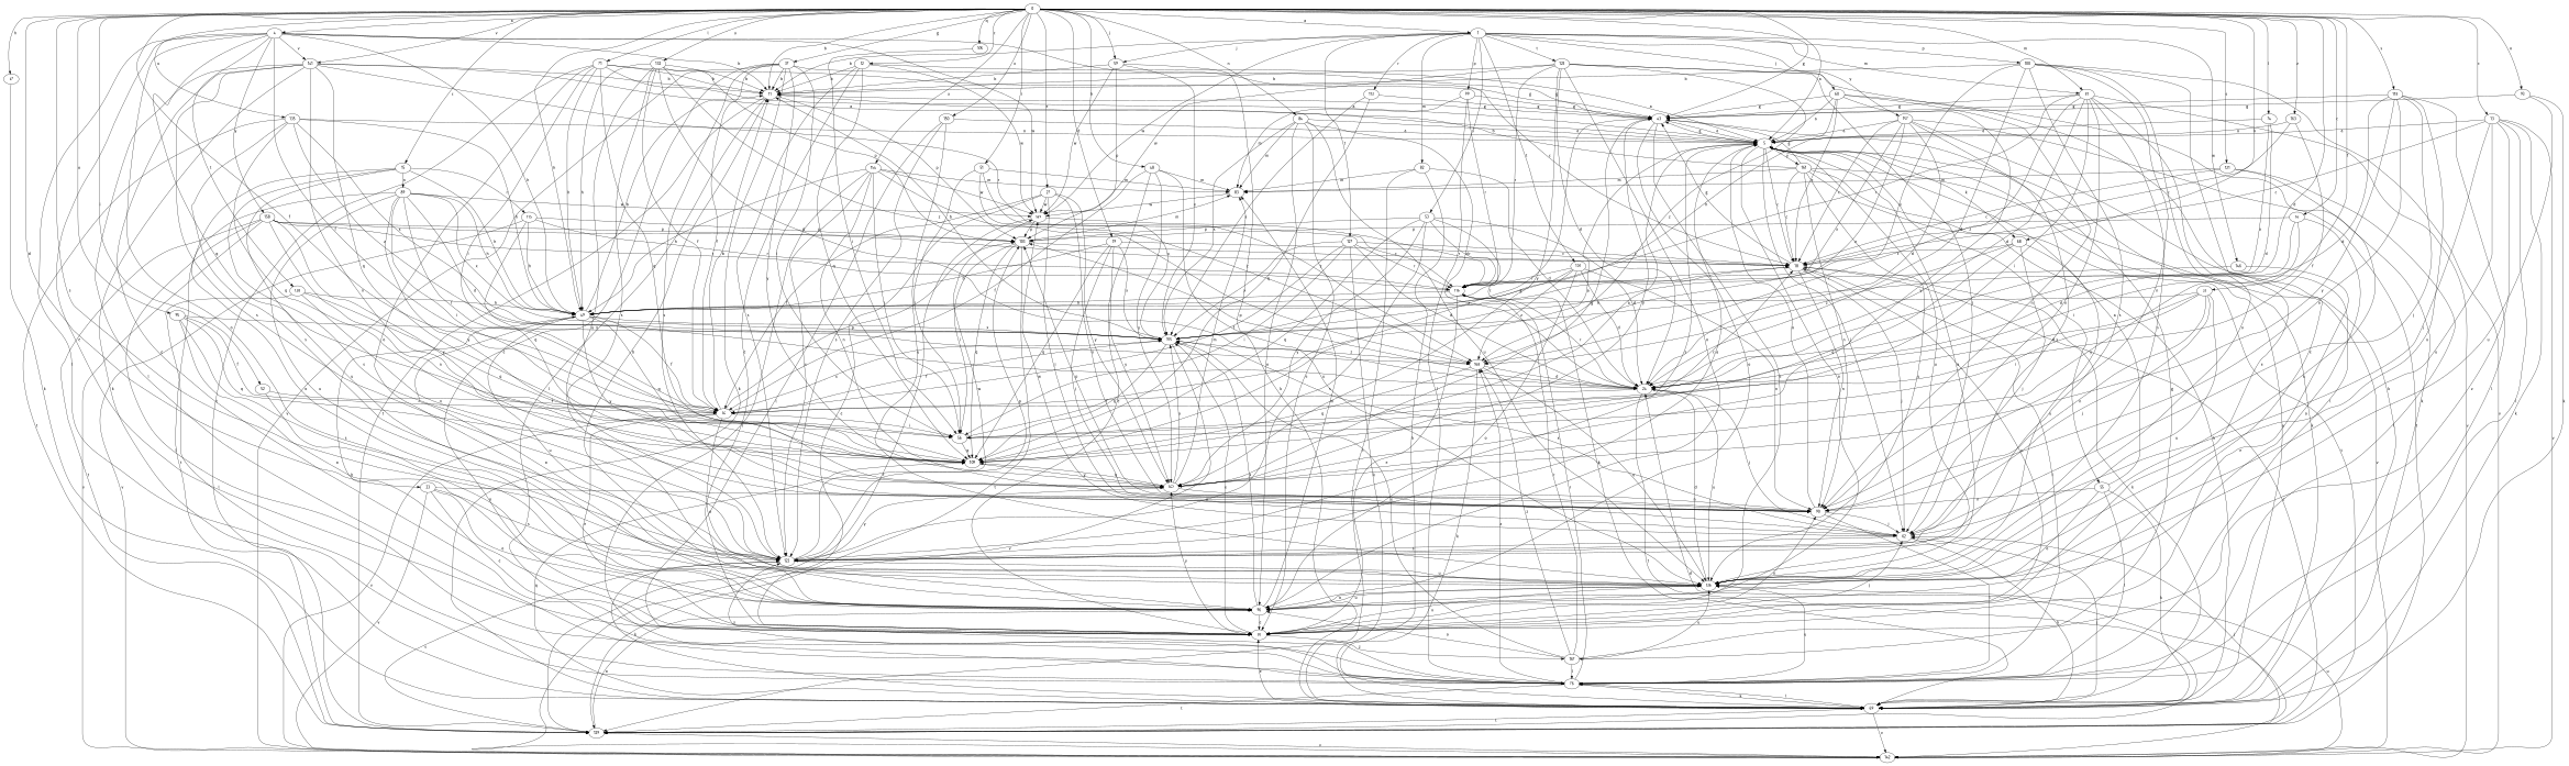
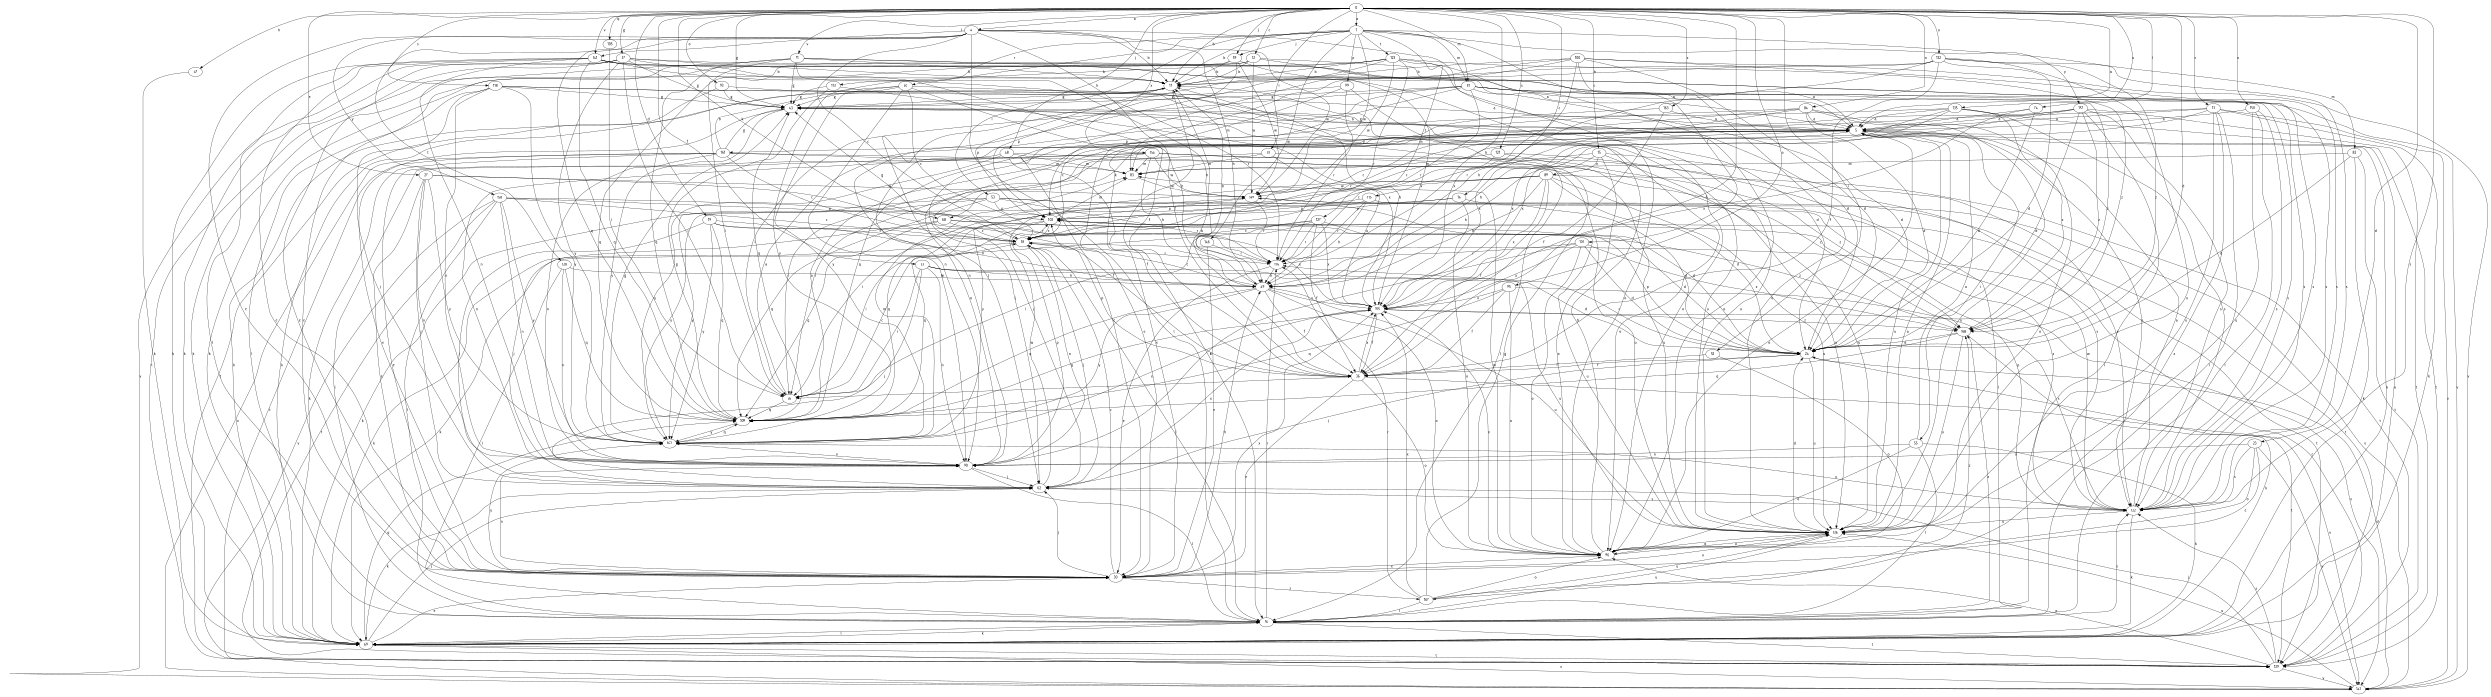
  strict digraph {
    fontname="Fira Sans"
    node [fontname="Fira Sans"]
    edge [fontname="Fira Sans"]
    0
    1
    4
    5
    11
    12
    13
    14
    15
    19
    23
    24
    27
    33
    36
    37
    43
    47
    48
    49
    51
    52
    59
    68
    71
    74
    81
    84
    93
    95
    105
    118
    121
    122
    132
    135
    141
    150
    154
    163
    53
    60
    82
    99
    100
    113
    123
    126
    127
    146
    149
    157
    18
    30
    76
    96
    109
    128
    158
    55
    62
    69
    136
    161
    103
    129
    142
    167
    162
    89
    115
    155
    90
    116
    56
    83
    168
    0 -> 1 [label=a]
    0 -> 4 [label=a]
    0 -> 5 [label=a]
    0 -> 11 [label=b]
    0 -> 12 [label=c]
    0 -> 13 [label=c]
    0 -> 14 [label=c]
    0 -> 15 [label=c]
    0 -> 19 [label=d]
    0 -> 23 [label=d]
    0 -> 24 [label=d]
    0 -> 27 [label=e]
    0 -> 33 [label=f]
    0 -> 36 [label=f]
    0 -> 37 [label=g]
    0 -> 43 [label=g]
    0 -> 47 [label=h]
    0 -> 48 [label=h]
    0 -> 49 [label=h]
    0 -> 51 [label=i]
    0 -> 52 [label=i]
    0 -> 59 [label=j]
    0 -> 68 [label=k]
    0 -> 71 [label=l]
    0 -> 74 [label=l]
    0 -> 81 [label=m]
    0 -> 84 [label=n]
    0 -> 93 [label=o]
    0 -> 95 [label=o]
    0 -> 105 [label=q]
    0 -> 118 [label=s]
    0 -> 121 [label=s]
    0 -> 122 [label=s]
    0 -> 132 [label=u]
    0 -> 135 [label=u]
    0 -> 141 [label=v]
    0 -> 150 [label=x]
    0 -> 154 [label=x]
    0 -> 163 [label=z]
    1 -> 11 [label=b]
    1 -> 59 [label=j]
    1 -> 81 [label=m]
    1 -> 53 [label=i]
    1 -> 60 [label=j]
    1 -> 82 [label=m]
    1 -> 99 [label=p]
-   1 -> 100 [label=p]
    1 -> 113 [label=r]
    1 -> 123 [label=t]
    1 -> 126 [label=t]
    1 -> 127 [label=t]
    1 -> 146 [label=w]
    1 -> 149 [label=w]
    1 -> 157 [label=y]
    4 -> 11 [label=b]
    4 -> 36 [label=f]
    4 -> 49 [label=h]
    4 -> 141 [label=v]
    4 -> 149 [label=w]
    4 -> 18 [label=c]
    4 -> 30 [label=e]
    4 -> 76 [label=l]
    4 -> 96 [label=o]
    4 -> 109 [label=q]
    4 -> 128 [label=t]
    4 -> 158 [label=y]
    5 -> 43 [label=g]
    5 -> 68 [label=k]
    5 -> 122 [label=s]
    5 -> 18 [label=c]
    5 -> 96 [label=o]
    5 -> 55 [label=i]
    5 -> 62 [label=j]
    5 -> 69 [label=k]
    5 -> 136 [label=u]
    5 -> 161 [label=y]
    11 -> 43 [label=g]
    11 -> 76 [label=l]
    11 -> 103 [label=p]
    11 -> 129 [label=t]
    12 -> 5 [label=a]
    12 -> 11 [label=b]
    12 -> 122 [label=s]
    12 -> 149 [label=w]
    12 -> 30 [label=e]
    12 -> 109 [label=q]
    13 -> 5 [label=a]
    13 -> 18 [label=c]
    13 -> 76 [label=l]
    13 -> 62 [label=j]
    13 -> 69 [label=k]
    13 -> 136 [label=u]
    13 -> 142 [label=v]
    13 -> 167 [label=z]
    14 -> 24 [label=d]
    14 -> 96 [label=o]
    14 -> 103 [label=p]
    14 -> 162 [label=y]
    15 -> 49 [label=h]
    15 -> 122 [label=s]
    15 -> 96 [label=o]
    15 -> 136 [label=u]
    15 -> 89 [label=n]
    15 -> 115 [label=r]
    19 -> 49 [label=h]
    19 -> 18 [label=c]
    19 -> 109 [label=q]
    19 -> 62 [label=j]
    19 -> 162 [label=y]
    19 -> 155 [label=x]
    23 -> 122 [label=s]
    23 -> 30 [label=e]
    23 -> 96 [label=o]
    23 -> 142 [label=v]
    23 -> 90 [label=n]
    24 -> 36 [label=f]
    24 -> 62 [label=j]
    24 -> 136 [label=u]
    24 -> 103 [label=p]
    24 -> 129 [label=t]
    24 -> 116 [label=r]
    27 -> 36 [label=f]
    27 -> 149 [label=w]
    27 -> 30 [label=e]
    27 -> 62 [label=j]
    27 -> 162 [label=y]
    27 -> 90 [label=n]
    33 -> 24 [label=d]
    33 -> 49 [label=h]
    33 -> 62 [label=j]
    33 -> 136 [label=u]
    33 -> 90 [label=n]
    33 -> 56 [label=i]
    36 -> 11 [label=b]
    36 -> 30 [label=e]
    36 -> 96 [label=o]
    36 -> 103 [label=p]
    36 -> 142 [label=v]
    36 -> 155 [label=x]
    36 -> 56 [label=i]
    37 -> 11 [label=b]
    37 -> 36 [label=f]
    37 -> 43 [label=g]
    37 -> 122 [label=s]
    37 -> 30 [label=e]
    37 -> 69 [label=k]
    37 -> 142 [label=v]
    37 -> 162 [label=y]
    37 -> 56 [label=i]
    43 -> 5 [label=a]
    43 -> 30 [label=e]
    43 -> 96 [label=o]
    43 -> 162 [label=y]
    47 -> 69 [label=k]
    48 -> 36 [label=f]
    48 -> 30 [label=e]
    48 -> 136 [label=u]
    48 -> 162 [label=y]
    48 -> 83 [label=m]
    49 -> 11 [label=b]
    49 -> 36 [label=f]
    49 -> 18 [label=c]
    49 -> 96 [label=o]
    49 -> 109 [label=q]
    49 -> 136 [label=u]
    49 -> 162 [label=y]
    49 -> 155 [label=x]
    51 -> 155 [label=x]
    51 -> 56 [label=i]
    51 -> 83 [label=m]
    51 -> 168 [label=z]
    52 -> 36 [label=f]
    52 -> 96 [label=o]
    59 -> 11 [label=b]
    59 -> 149 [label=w]
    59 -> 69 [label=k]
    59 -> 103 [label=p]
    59 -> 155 [label=x]
    68 -> 18 [label=c]
    68 -> 109 [label=q]
    68 -> 62 [label=j]
    68 -> 136 [label=u]
    68 -> 168 [label=z]
    71 -> 5 [label=a]
    71 -> 11 [label=b]
    71 -> 43 [label=g]
    71 -> 49 [label=h]
    71 -> 96 [label=o]
    71 -> 109 [label=q]
    71 -> 129 [label=t]
    71 -> 56 [label=i]
    74 -> 5 [label=a]
    74 -> 24 [label=d]
    74 -> 155 [label=x]
    81 -> 24 [label=d]
    81 -> 43 [label=g]
    81 -> 122 [label=s]
    81 -> 30 [label=e]
    81 -> 142 [label=v]
    81 -> 90 [label=n]
    81 -> 116 [label=r]
    81 -> 56 [label=i]
    81 -> 168 [label=z]
    84 -> 5 [label=a]
    84 -> 24 [label=d]
    84 -> 30 [label=e]
    84 -> 96 [label=o]
    84 -> 136 [label=u]
    84 -> 155 [label=x]
    84 -> 83 [label=m]
    93 -> 43 [label=g]
    93 -> 69 [label=k]
    93 -> 136 [label=u]
    95 -> 36 [label=f]
    95 -> 122 [label=s]
    95 -> 96 [label=o]
    95 -> 109 [label=q]
    95 -> 155 [label=x]
    105 -> 56 [label=i]
    118 -> 24 [label=d]
    118 -> 43 [label=g]
    118 -> 76 [label=l]
    118 -> 62 [label=j]
    118 -> 136 [label=u]
    118 -> 162 [label=y]
    118 -> 90 [label=n]
    121 -> 18 [label=c]
    121 -> 76 [label=l]
    121 -> 136 [label=u]
    121 -> 83 [label=m]
    122 -> 5 [label=a]
    122 -> 149 [label=w]
    122 -> 69 [label=k]
    122 -> 136 [label=u]
    122 -> 103 [label=p]
    122 -> 162 [label=y]
    132 -> 11 [label=b]
    132 -> 24 [label=d]
    132 -> 36 [label=f]
    132 -> 49 [label=h]
    132 -> 122 [label=s]
    132 -> 136 [label=u]
    132 -> 103 [label=p]
    132 -> 168 [label=z]
    135 -> 5 [label=a]
    135 -> 49 [label=h]
    135 -> 122 [label=s]
    135 -> 109 [label=q]
    135 -> 129 [label=t]
    135 -> 155 [label=x]
    135 -> 168 [label=z]
    141 -> 5 [label=a]
    141 -> 11 [label=b]
    141 -> 122 [label=s]
    141 -> 30 [label=e]
    141 -> 76 [label=l]
    141 -> 109 [label=q]
    141 -> 69 [label=k]
    141 -> 90 [label=n]
    141 -> 116 [label=r]
    150 -> 5 [label=a]
    150 -> 122 [label=s]
    150 -> 76 [label=l]
    150 -> 136 [label=u]
    154 -> 49 [label=h]
    154 -> 122 [label=s]
    154 -> 149 [label=w]
    154 -> 76 [label=l]
    154 -> 90 [label=n]
    154 -> 56 [label=i]
    154 -> 83 [label=m]
    154 -> 168 [label=z]
    163 -> 5 [label=a]
    163 -> 36 [label=f]
    163 -> 18 [label=c]
    53 -> 24 [label=d]
    53 -> 122 [label=s]
    53 -> 109 [label=q]
    53 -> 69 [label=k]
    53 -> 103 [label=p]
    53 -> 162 [label=y]
    53 -> 116 [label=r]
    60 -> 5 [label=a]
    60 -> 43 [label=g]
    60 -> 49 [label=h]
    60 -> 18 [label=c]
    60 -> 69 [label=k]
    60 -> 162 [label=y]
    60 -> 90 [label=n]
    82 -> 24 [label=d]
    82 -> 69 [label=k]
    82 -> 129 [label=t]
    82 -> 83 [label=m]
    99 -> 43 [label=g]
    99 -> 76 [label=l]
    99 -> 116 [label=r]
    99 -> 83 [label=m]
    100 -> 11 [label=b]
    100 -> 24 [label=d]
    100 -> 122 [label=s]
    100 -> 30 [label=e]
    100 -> 136 [label=u]
    100 -> 142 [label=v]
    100 -> 155 [label=x]
    100 -> 90 [label=n]
    113 -> 43 [label=g]
    113 -> 109 [label=q]
    113 -> 155 [label=x]
    123 -> 11 [label=b]
    123 -> 24 [label=d]
    123 -> 149 [label=w]
    123 -> 96 [label=o]
    123 -> 62 [label=j]
    123 -> 69 [label=k]
    123 -> 162 [label=y]
    123 -> 116 [label=r]
    123 -> 168 [label=z]
    126 -> 24 [label=d]
    126 -> 96 [label=o]
    126 -> 155 [label=x]
    126 -> 90 [label=n]
    126 -> 116 [label=r]
    126 -> 168 [label=z]
    127 -> 24 [label=d]
    127 -> 36 [label=f]
    127 -> 18 [label=c]
    127 -> 69 [label=k]
    127 -> 155 [label=x]
    127 -> 116 [label=r]
    127 -> 56 [label=i]
    146 -> 30 [label=e]
    146 -> 116 [label=r]
    149 -> 103 [label=p]
    149 -> 129 [label=t]
    149 -> 116 [label=r]
    157 -> 5 [label=a]
    157 -> 24 [label=d]
    157 -> 122 [label=s]
    157 -> 18 [label=c]
    157 -> 76 [label=l]
    157 -> 129 [label=t]
    157 -> 155 [label=x]
    157 -> 168 [label=z]
    18 -> 43 [label=g]
    18 -> 76 [label=l]
    18 -> 62 [label=j]
    18 -> 69 [label=k]
    18 -> 90 [label=n]
    18 -> 116 [label=r]
    30 -> 49 [label=h]
    30 -> 18 [label=c]
    30 -> 62 [label=j]
    30 -> 136 [label=u]
    30 -> 167 [label=z]
    30 -> 162 [label=y]
    30 -> 155 [label=x]
    30 -> 90 [label=n]
    76 -> 122 [label=s]
    76 -> 69 [label=k]
    76 -> 136 [label=u]
    76 -> 129 [label=t]
    76 -> 116 [label=r]
    76 -> 168 [label=z]
    96 -> 11 [label=b]
    96 -> 30 [label=e]
    96 -> 136 [label=u]
    96 -> 155 [label=x]
    96 -> 83 [label=m]
    109 -> 5 [label=a]
    109 -> 43 [label=g]
    109 -> 162 [label=y]
    128 -> 49 [label=h]
    128 -> 76 [label=l]
    128 -> 109 [label=q]
    128 -> 90 [label=n]
    158 -> 18 [label=c]
    158 -> 76 [label=l]
    158 -> 103 [label=p]
    158 -> 129 [label=t]
    158 -> 142 [label=v]
    158 -> 162 [label=y]
    158 -> 90 [label=n]
    158 -> 116 [label=r]
    55 -> 5 [label=a]
    55 -> 76 [label=l]
    55 -> 96 [label=o]
    55 -> 69 [label=k]
    55 -> 90 [label=n]
    62 -> 122 [label=s]
    62 -> 149 [label=w]
    62 -> 69 [label=k]
    62 -> 155 [label=x]
    69 -> 5 [label=a]
    69 -> 30 [label=e]
    69 -> 76 [label=l]
    69 -> 109 [label=q]
    69 -> 62 [label=j]
    69 -> 129 [label=t]
    69 -> 142 [label=v]
    136 -> 5 [label=a]
    136 -> 24 [label=d]
    136 -> 96 [label=o]
    161 -> 11 [label=b]
    161 -> 43 [label=g]
    161 -> 18 [label=c]
    161 -> 69 [label=k]
    161 -> 136 [label=u]
    161 -> 129 [label=t]
    161 -> 142 [label=v]
    161 -> 90 [label=n]
    161 -> 83 [label=m]
    103 -> 18 [label=c]
    103 -> 109 [label=q]
    103 -> 129 [label=t]
    103 -> 56 [label=i]
    103 -> 83 [label=m]
    129 -> 122 [label=s]
    129 -> 18 [label=c]
    129 -> 96 [label=o]
    129 -> 62 [label=j]
    129 -> 142 [label=v]
    142 -> 24 [label=d]
    142 -> 136 [label=u]
    167 -> 43 [label=g]
    167 -> 76 [label=l]
    167 -> 96 [label=o]
    167 -> 136 [label=u]
    167 -> 155 [label=x]
    167 -> 116 [label=r]
    167 -> 168 [label=z]
    162 -> 43 [label=g]
    162 -> 109 [label=q]
    162 -> 155 [label=x]
    162 -> 90 [label=n]
    162 -> 83 [label=m]
    89 -> 24 [label=d]
    89 -> 36 [label=f]
    89 -> 49 [label=h]
    89 -> 149 [label=w]
    89 -> 136 [label=u]
    89 -> 129 [label=t]
    89 -> 162 [label=y]
    89 -> 155 [label=x]
    89 -> 56 [label=i]
    115 -> 49 [label=h]
    115 -> 109 [label=q]
    115 -> 103 [label=p]
    115 -> 142 [label=v]
    115 -> 116 [label=r]
    155 -> 11 [label=b]
    155 -> 36 [label=f]
    155 -> 109 [label=q]
    155 -> 142 [label=v]
    155 -> 168 [label=z]
    90 -> 5 [label=a]
    90 -> 76 [label=l]
    90 -> 62 [label=j]
    90 -> 103 [label=p]
    116 -> 49 [label=h]
    116 -> 30 [label=e]
    56 -> 5 [label=a]
    56 -> 18 [label=c]
    56 -> 109 [label=q]
    83 -> 149 [label=w]
    168 -> 24 [label=d]
    168 -> 109 [label=q]
    168 -> 69 [label=k]
    168 -> 136 [label=u]
  }
